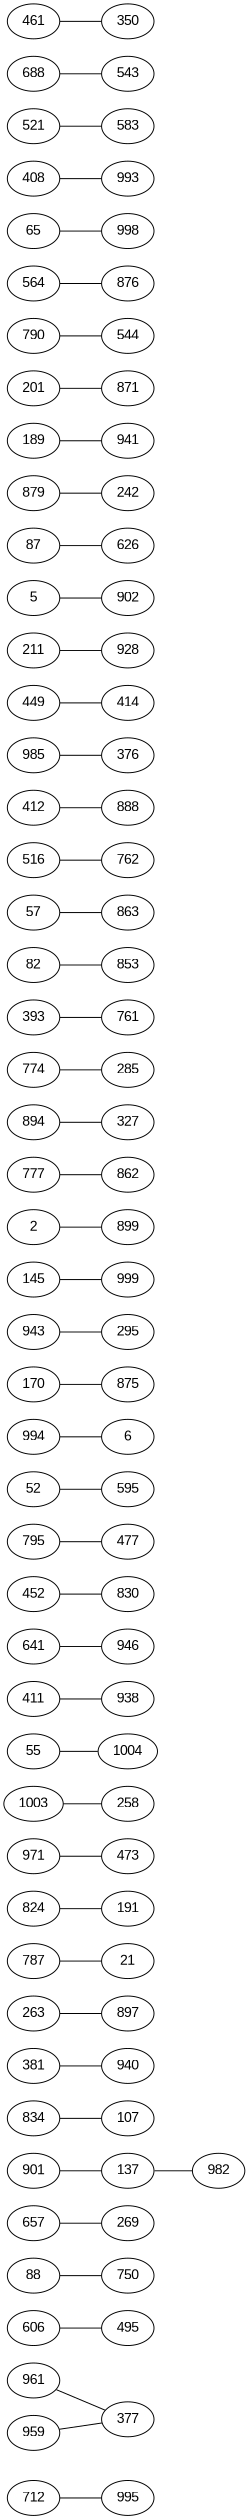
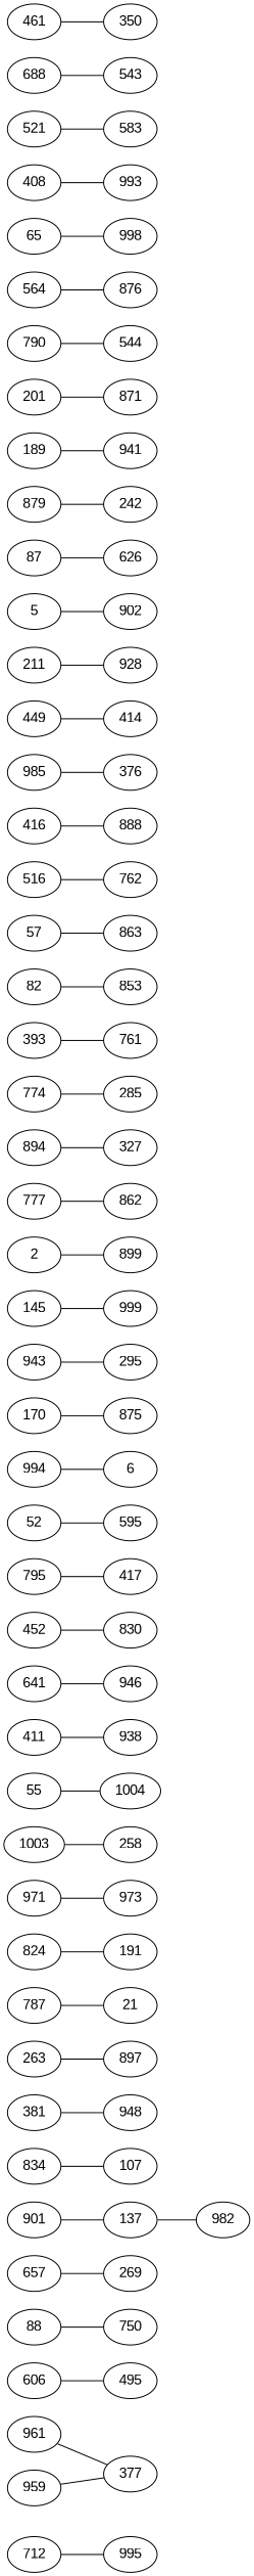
  strict graph {
    "edge"="{}"
    file="/Users/felicedeluca/Developer/UofA/mlgd/resources/Dataset2/originalgraphs/EU_core_Layer8-id.dot"
    fontname="Liberation Sans"
    "graph"="{'file': '/Users/felicedeluca/Developer/UofA/mlgd/resources/Dataset2/originalgraphs/EU_core_Layer8-id.dot'}"
    "node"="{'label': '', 'level': ''}"
    rankdir=LR
    node [fontname="Liberation Sans" level=8]
    edge [fontname="Liberation Sans"]
    n1 [label=712 level=7]
    n2 [label=995]
    n3 [label=961]
    n4 [label=377 level=1]
    n5 [label=606]
    n6 [label=495 level=1]
    n7 [label=88 level=4]
    n8 [label=750]
    n9 [label=657]
    n10 [label=269 level=1]
    n11 [label=901]
    n12 [label=137 level=1]
    n13 [label=982]
    n14 [label=834]
    n15 [label=107 level=1]
    n16 [label=381 level=4]
-   n17 [label=940]
+   n17 [label=948]
    n18 [label=263 level=2]
    n19 [label=897]
    n20 [label=787]
    n21 [label=21 level=1]
    n22 [label=824]
    n23 [label=191 level=2]
    n24 [label=971 level=1]
-   n25 [label=473]
+   n25 [label=973]
    n26 [label=1003]
    n27 [label=258 level=2]
    n28 [label=55 level=1]
    n29 [label=1004]
    n30 [label=411 level=5]
    n31 [label=938]
    n32 [label=641 level=5]
    n33 [label=946]
    n34 [label=452 level=3]
    n35 [label=830]
    n36 [label=795]
-   n37 [label=477 level=2]
+   n37 [label=417 level=2]
    n38 [label=52 level=5]
    n39 [label=595]
    n40 [label=994]
    n41 [label=6 level=1]
    n42 [label=170 level=1]
    n43 [label=875]
    n44 [label=943]
    n45 [label=295 level=1]
    n46 [label=145 level=2]
    n47 [label=999]
    n48 [label=2 level=1]
    n49 [label=899]
    n50 [label=777 level=5]
    n51 [label=862]
    n52 [label=894]
    n53 [label=327 level=4]
    n54 [label=774]
    n55 [label=285 level=1]
    n56 [label=393 level=1]
    n57 [label=761]
    n58 [label=82 level=1]
    n59 [label=853]
    n60 [label=959]
    n61 [label=57 level=2]
    n62 [label=863]
    n63 [label=516 level=5]
    n64 [label=762]
-   n65 [label=412 level=1]
+   n65 [label=416 level=1]
    n66 [label=888]
    n67 [label=985]
    n68 [label=376 level=2]
    n69 [label=414 level=5]
    n70 [label=211 level=1]
    n71 [label=928]
    n72 [label=5 level=1]
    n73 [label=902]
    n74 [label=87 level=1]
    n75 [label=626]
    n76 [label=879]
    n77 [label=242 level=4]
    n78 [label=189 level=2]
    n79 [label=941]
    n80 [label=201 level=2]
    n81 [label=871]
    n82 [label=790]
    n83 [label=544 level=4]
    n84 [label=564 level=4]
    n85 [label=876]
    n86 [label=65 level=1]
    n87 [label=998]
    n88 [label=408 level=2]
    n89 [label=993]
    n90 [label=521 level=5]
    n91 [label=583]
    n92 [label=688]
    n93 [label=543 level=3]
    n94 [label=449]
    n95 [label=461]
    n96 [label=350 level=1]
    n1 -- n2
    n3 -- n4
    n5 -- n6
    n7 -- n8
    n9 -- n10
    n11 -- n12
    n12 -- n13
    n14 -- n15
    n16 -- n17
    n18 -- n19
    n20 -- n21
    n22 -- n23
    n24 -- n25
    n26 -- n27
    n28 -- n29
    n30 -- n31
    n32 -- n33
    n34 -- n35
    n36 -- n37
    n38 -- n39
    n40 -- n41
    n42 -- n43
    n44 -- n45
    n46 -- n47
    n48 -- n49
    n50 -- n51
    n52 -- n53
    n54 -- n55
    n56 -- n57
    n58 -- n59
    n60 -- n4
    n61 -- n62
    n63 -- n64
    n65 -- n66
    n67 -- n68
    n70 -- n71
    n72 -- n73
    n74 -- n75
    n76 -- n77
    n78 -- n79
    n80 -- n81
    n82 -- n83
    n84 -- n85
    n86 -- n87
    n88 -- n89
    n90 -- n91
    n92 -- n93
    n94 -- n69
    n95 -- n96
  }
